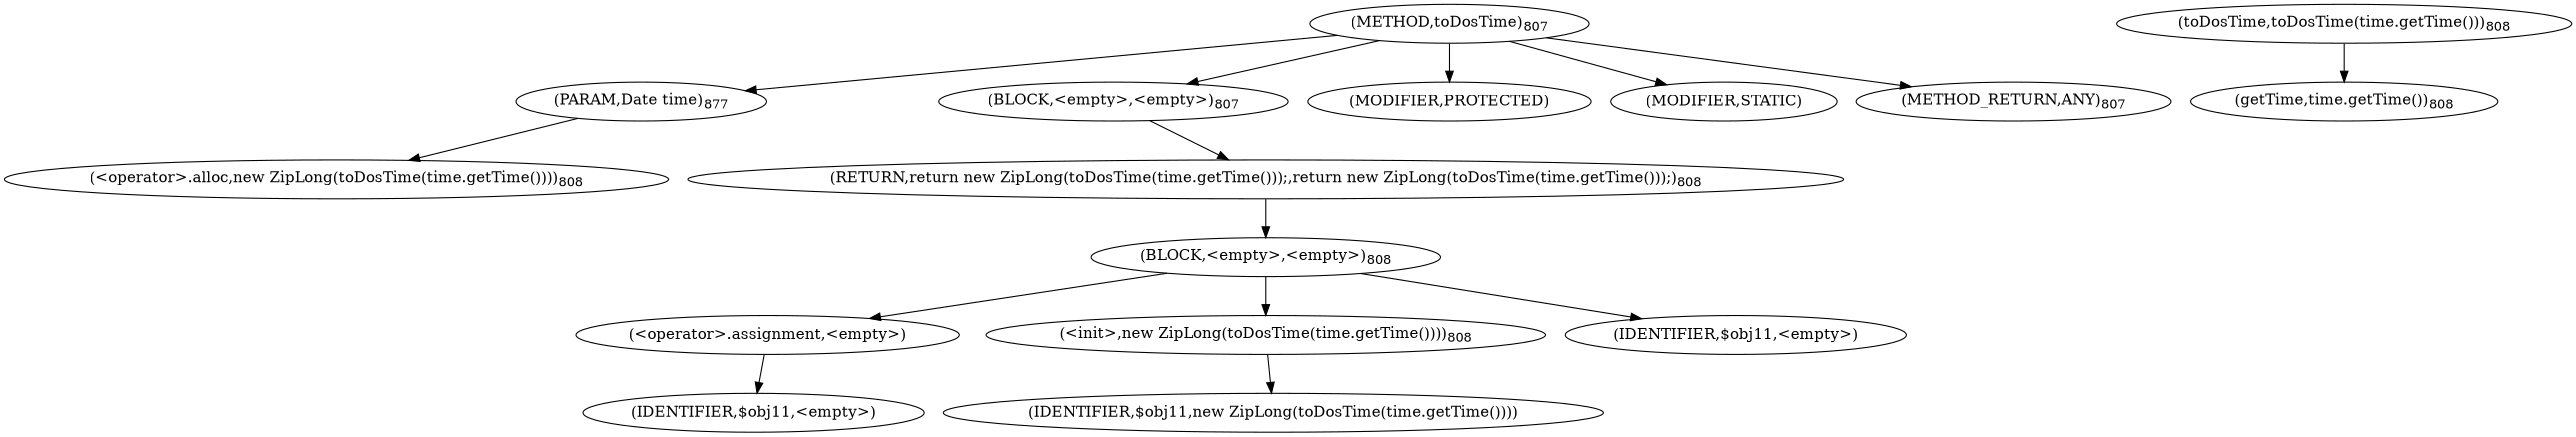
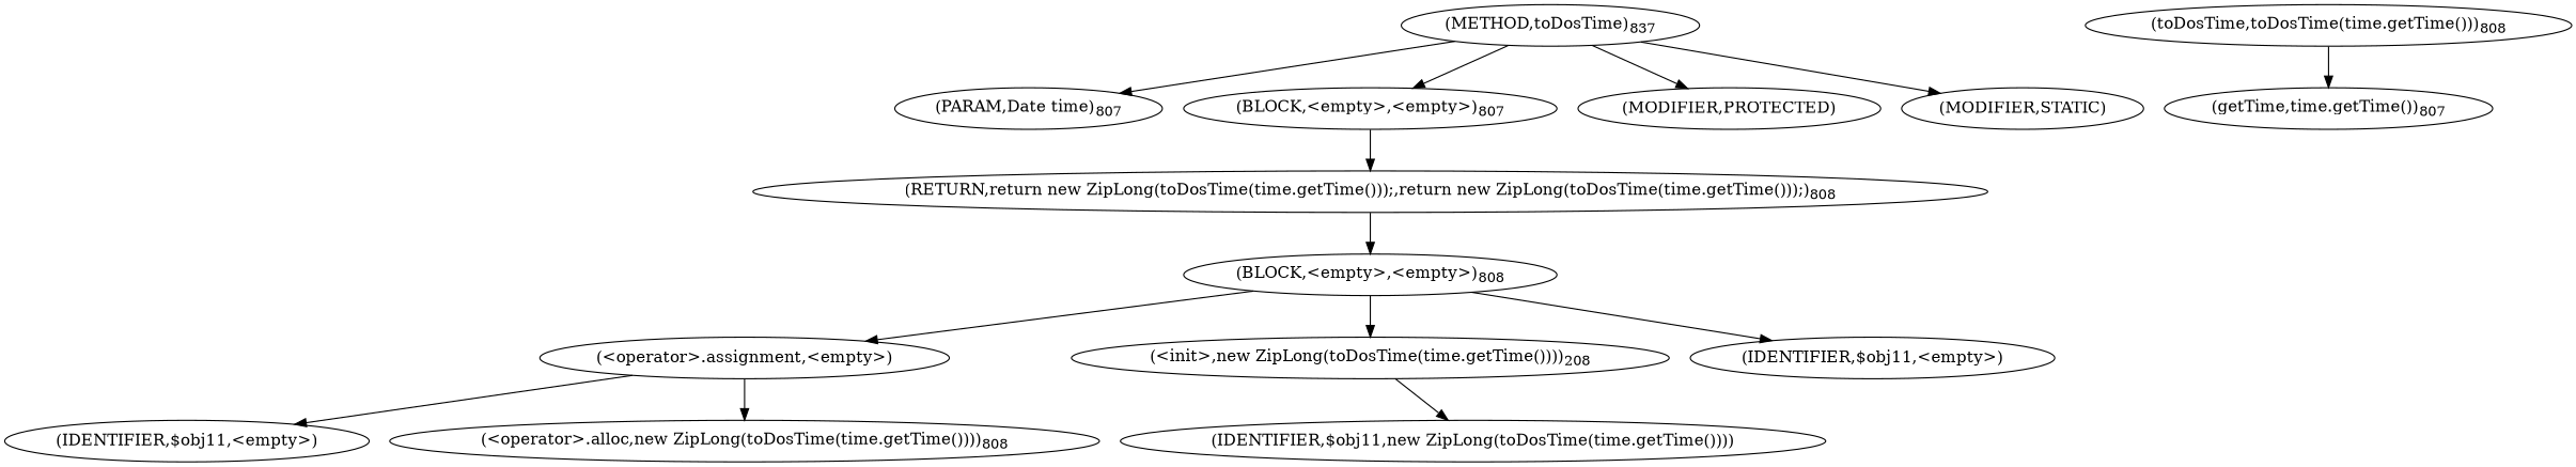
  digraph {
-   n1 [label=<(METHOD,toDosTime)<SUB>807</SUB>>]
-   n2 [label=<(PARAM,Date time)<SUB>877</SUB>>]
+   n1 [label=<(METHOD,toDosTime)<SUB>837</SUB>>]
+   n2 [label=<(PARAM,Date time)<SUB>807</SUB>>]
    n3 [label=<(BLOCK,&lt;empty&gt;,&lt;empty&gt;)<SUB>807</SUB>>]
    n4 [label=<(MODIFIER,PROTECTED)>]
    n5 [label=<(MODIFIER,STATIC)>]
-   n6 [label=<(METHOD_RETURN,ANY)<SUB>807</SUB>>]
    n7 [label=<(RETURN,return new ZipLong(toDosTime(time.getTime()));,return new ZipLong(toDosTime(time.getTime()));)<SUB>808</SUB>>]
    n8 [label=<(BLOCK,&lt;empty&gt;,&lt;empty&gt;)<SUB>808</SUB>>]
    n9 [label=<(&lt;operator&gt;.assignment,&lt;empty&gt;)>]
-   n10 [label=<(&lt;init&gt;,new ZipLong(toDosTime(time.getTime())))<SUB>808</SUB>>]
+   n10 [label=<(&lt;init&gt;,new ZipLong(toDosTime(time.getTime())))<SUB>208</SUB>>]
    n11 [label=<(IDENTIFIER,$obj11,&lt;empty&gt;)>]
    n12 [label=<(IDENTIFIER,$obj11,&lt;empty&gt;)>]
    n13 [label=<(&lt;operator&gt;.alloc,new ZipLong(toDosTime(time.getTime())))<SUB>808</SUB>>]
    n14 [label=<(IDENTIFIER,$obj11,new ZipLong(toDosTime(time.getTime())))>]
    n15 [label=<(toDosTime,toDosTime(time.getTime()))<SUB>808</SUB>>]
-   n16 [label=<(getTime,time.getTime())<SUB>808</SUB>>]
+   n16 [label=<(getTime,time.getTime())<SUB>807</SUB>>]
    n1 -> n2
    n1 -> n3
    n1 -> n4
    n1 -> n5
-   n1 -> n6
    n3 -> n7
    n7 -> n8
    n8 -> n9
    n8 -> n10
    n8 -> n11
    n9 -> n12
-   n2 -> n13
+   n9 -> n13
    n10 -> n14
    n15 -> n16
  }
